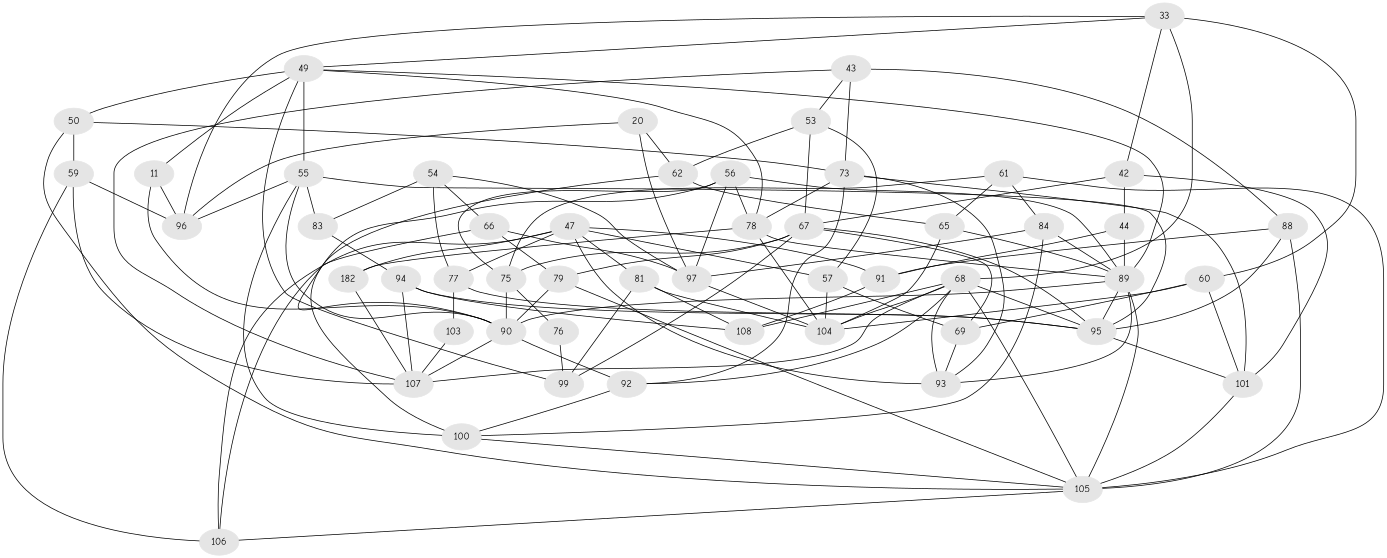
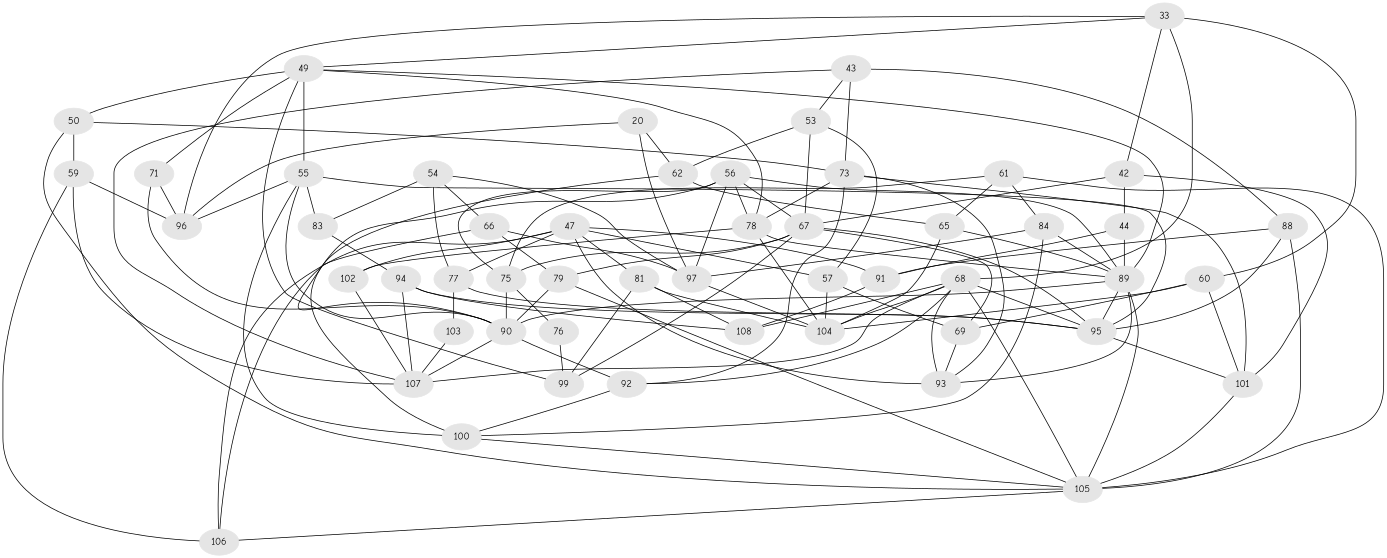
  graph {
    fontname="Comic Neue"
    node [color=gray90 fontname="Comic Neue" style=filled]
    edge [fontname="Comic Neue"]
    20
    62
    96 [super="+17"]
    97 [super="+16"]
    90 [super="+34+46"]
    65
    104 [super="+24+87"]
    33 [super="+3"]
    42 [super="+27"]
    49 [super="+9+30"]
    60
    68 [super="+29+35"]
    44
    67 [super="+26"]
    101 [super="+98"]
    89 [super="+48+85"]
    50
    55 [super="+25"]
-   71 [label=11]
+   71
    78 [super="+52"]
    99
    69
    107 [super="+28+58"]
    93 [super="+70"]
    105 [super="+82+13"]
    95 [super="+64+86"]
    92
    108
    91
    75 [super="+74"]
    79
    43 [super="+12"]
    53
    73 [super="+40"]
    88 [super="+32"]
    57
    47 [super="+45"]
    77 [super="+38"]
    81
-   102 [label=182]
+   102
    106
    103
    83 [super="+18+39"]
    94
    59
    100 [super="+72"]
    54
    66
    56 [super="+37+51"]
    76
    61
    84 [super="+41"]
    20 -- 62
    20 -- 96
    20 -- 97 [weight=2]
    62 -- 90
    62 -- 65
    97 -- 104
    90 -- 107
    90 -- 92
    65 -- 104
    65 -- 89
    33 -- 96
    33 -- 42
    33 -- 49
    33 -- 60
    33 -- 68 [weight=2]
    42 -- 44 [weight=2]
    42 -- 67
    42 -- 101 [weight=2]
    49 -- 89
    49 -- 50
    49 -- 55 [weight=2]
    49 -- 71
    49 -- 78
    49 -- 99
    60 -- 104
    60 -- 101
    60 -- 69
    68 -- 104
    68 -- 107
    68 -- 93
    68 -- 105
    68 -- 95 [weight=2]
    68 -- 92
    68 -- 108
    44 -- 89
    44 -- 91
    67 -- 99
    67 -- 69
    67 -- 95
    67 -- 75
    67 -- 79
    101 -- 105
    89 -- 90
    89 -- 93
    89 -- 105
    89 -- 95
    50 -- 105
    50 -- 73
    50 -- 59
    55 -- 96
    55 -- 90
    55 -- 95
    55 -- 83 [weight=2]
    55 -- 100
    71 -- 96 [weight=2]
    71 -- 90
    78 -- 104 [weight=2]
    78 -- 89 [weight=2]
    78 -- 102
    69 -- 93
    105 -- 106
    95 -- 101
    92 -- 100
    91 -- 108
    75 -- 90
    75 -- 76 [weight=2]
    79 -- 90
    79 -- 105
    43 -- 107
    43 -- 53
    43 -- 73 [weight=2]
    43 -- 88 [weight=2]
    53 -- 62
    53 -- 67
    53 -- 57
    73 -- 101
    73 -- 78
    73 -- 93
    73 -- 92
    88 -- 105 [weight=2]
    88 -- 95 [weight=2]
    88 -- 91
    57 -- 104
    57 -- 69
    47 -- 93 [weight=2]
    47 -- 91
    47 -- 57
    47 -- 77
    47 -- 81
    47 -- 102
    47 -- 106
    77 -- 95
    77 -- 103
    81 -- 104
    81 -- 99
    81 -- 108
    102 -- 107
    103 -- 107
    83 -- 94
    94 -- 107
    94 -- 95
    94 -- 108
    59 -- 96
    59 -- 107
    59 -- 106
    100 -- 105
    54 -- 97
    54 -- 77
    54 -- 83
    54 -- 66
    66 -- 97
    66 -- 79
    66 -- 106
    56 -- 97 [weight=2]
+   56 -- 67
    56 -- 89
    56 -- 78
    56 -- 75
    56 -- 100 [weight=2]
    76 -- 99
    61 -- 65
    61 -- 105
    61 -- 75
    61 -- 84
    84 -- 97
    84 -- 89
    84 -- 100
  }
